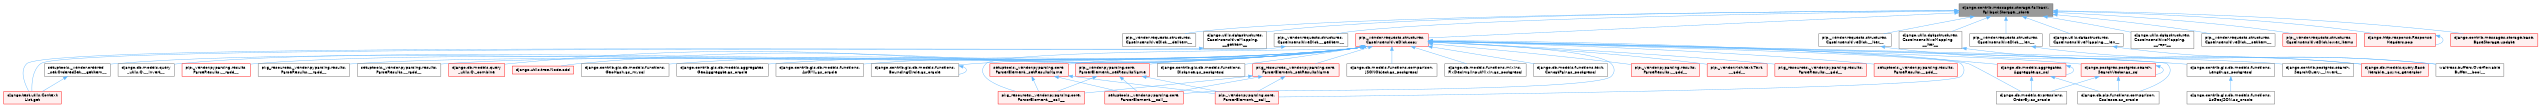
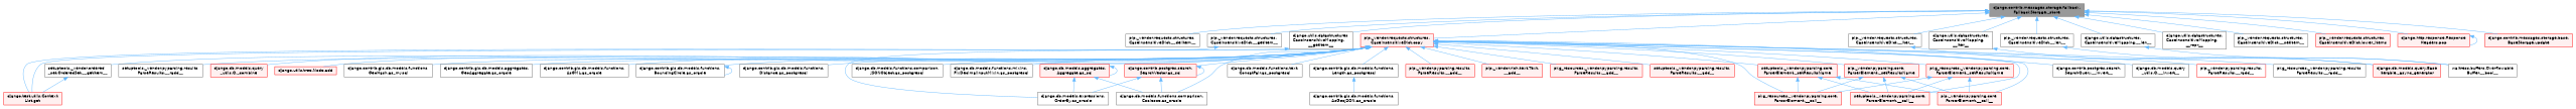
  digraph {
    rankdir=TB
    node [color=grey40 fillcolor=white fontname=Helvetica fontsize=10 shape=box style=filled]
    edge [color=steelblue1 dir=back fontname=Helvetica fontsize=10 labelfontname=Helvetica labelfontsize=10 style=solid]
    n1 [color=gray40 fillcolor=grey60 fontcolor=black height=0.2 label="django.contrib.messages.storage.fallback.\lFallbackStorage._store" width=0.4]
    n2 [height=0.2 label="pip._vendor.requests.structures.\lCaseInsensitiveDict.__delitem__" width=0.4]
    n3 [height=0.2 label="django.utils.datastructures.\lCaseInsensitiveMapping.\l__getitem__" width=0.4]
    n4 [height=0.2 label="pip._vendor.requests.structures.\lCaseInsensitiveDict.__getitem__" width=0.4]
    n5 [height=0.2 label="django.utils.datastructures.\lCaseInsensitiveMapping.\l__iter__" width=0.4]
    n6 [height=0.2 label="pip._vendor.requests.structures.\lCaseInsensitiveDict.__iter__" width=0.4]
    n7 [height=0.2 label="django.utils.datastructures.\lCaseInsensitiveMapping.__len__" width=0.4]
    n8 [height=0.2 label="pip._vendor.requests.structures.\lCaseInsensitiveDict.__len__" width=0.4]
    n9 [height=0.2 label="django.utils.datastructures.\lCaseInsensitiveMapping.\l__repr__" width=0.4]
    n10 [height=0.2 label="pip._vendor.requests.structures.\lCaseInsensitiveDict.__setitem__" width=0.4]
    n11 [color=red fillcolor="#FFF0F0" height=0.2 label="pip._vendor.requests.structures.\lCaseInsensitiveDict.copy" width=0.4]
    n12 [color=red fillcolor="#FFF0F0" height=0.2 label="pip._vendor.requests.structures.\lCaseInsensitiveDict.lower_items" width=0.4]
    n13 [color=red fillcolor="#FFF0F0" height=0.2 label="django.http.response.Response\lHeaders.pop" width=0.4]
    n14 [color=red fillcolor="#FFF0F0" height=0.2 label="django.contrib.messages.storage.base.\lBaseStorage.update" width=0.4]
    n15 [color=red fillcolor="#FFF0F0" height=0.2 label="django.test.utils.Context\lList.get" width=0.4]
    n16 [color=red fillcolor="#FFF0F0" height=0.2 label="django.db.models.query.Base\lIterable._async_generator" width=0.4]
    n17 [height=0.2 label="waitress.buffers.Overflowable\lBuffer.__bool__" width=0.4]
    n18 [color=red fillcolor="#FFF0F0" height=0.2 label="pip._vendor.pyparsing.results.\lParseResults.__add__" width=0.4]
    n19 [color=red fillcolor="#FFF0F0" height=0.2 label="pip._vendor.rich.text.Text.\l__add__" width=0.4]
    n20 [color=red fillcolor="#FFF0F0" height=0.2 label="pkg_resources._vendor.pyparsing.results.\lParseResults.__add__" width=0.4]
    n21 [color=red fillcolor="#FFF0F0" height=0.2 label="setuptools._vendor.pyparsing.results.\lParseResults.__add__" width=0.4]
    n22 [color=red fillcolor="#FFF0F0" height=0.2 label="pip._vendor.pyparsing.core.\lParserElement.__call__" width=0.4]
    n23 [color=red fillcolor="#FFF0F0" height=0.2 label="pkg_resources._vendor.pyparsing.core.\lParserElement.__call__" width=0.4]
    n24 [color=red fillcolor="#FFF0F0" height=0.2 label="setuptools._vendor.pyparsing.core.\lParserElement.__call__" width=0.4]
    n25 [height=0.2 label="setuptools._vendor.ordered\l_set.OrderedSet.__getitem__" width=0.4]
    n26 [height=0.2 label="django.contrib.postgres.search.\lSearchQuery.__invert__" width=0.4]
    n27 [height=0.2 label="django.db.models.query\l_utils.Q.__invert__" width=0.4]
    n28 [color=red height=0.2 label="pip._vendor.pyparsing.results.\lParseResults.__radd__" width=0.4]
    n29 [height=0.2 label="pkg_resources._vendor.pyparsing.results.\lParseResults.__radd__" width=0.4]
    n30 [height=0.2 label="setuptools._vendor.pyparsing.results.\lParseResults.__radd__" width=0.4]
    n31 [color=red fillcolor="#FFF0F0" height=0.2 label="django.db.models.query\l_utils.Q._combine" width=0.4]
    n32 [color=red fillcolor="#FFF0F0" height=0.2 label="pip._vendor.pyparsing.core.\lParserElement._setResultsName" width=0.4]
    n33 [color=red fillcolor="#FFF0F0" height=0.2 label="pkg_resources._vendor.pyparsing.core.\lParserElement._setResultsName" width=0.4]
    n34 [color=red fillcolor="#FFF0F0" height=0.2 label="setuptools._vendor.pyparsing.core.\lParserElement._setResultsName" width=0.4]
    n35 [color=red fillcolor="#FFF0F0" height=0.2 label="django.utils.tree.Node.add" width=0.4]
    n36 [height=0.2 label="django.contrib.gis.db.models.functions.\lGeoHash.as_mysql" width=0.4]
    n37 [height=0.2 label="django.contrib.gis.db.models.aggregates.\lGeoAggregate.as_oracle" width=0.4]
    n38 [height=0.2 label="django.contrib.gis.db.models.functions.\lAsGML.as_oracle" width=0.4]
    n39 [height=0.2 label="django.contrib.gis.db.models.functions.\lBoundingCircle.as_oracle" width=0.4]
    n40 [height=0.2 label="django.db.models.expressions.\lOrderBy.as_oracle" width=0.4]
-   n41 [height=0.2 label="django.db.pip.functions.comparison.\lCoalesce.as_oracle" width=0.4]
+   n41 [height=0.2 label="django.db.models.functions.comparison.\lCoalesce.as_oracle" width=0.4]
    n42 [height=0.2 label="django.contrib.gis.db.models.functions.\lDistance.as_postgresql" width=0.4]
    n43 [height=0.2 label="django.contrib.gis.db.models.functions.\lLength.as_postgresql" width=0.4]
    n44 [height=0.2 label="django.db.models.functions.comparison.\lJSONObject.as_postgresql" width=0.4]
    n45 [height=0.2 label="django.db.models.functions.mixins.\lFixDecimalInputMixin.as_postgresql" width=0.4]
    n46 [height=0.2 label="django.db.models.functions.text.\lConcatPair.as_postgresql" width=0.4]
-   n47 [color=red fillcolor="#FFF0F0" height=0.2 label="django.postgres.postgres.search.\lSearchVector.as_sql" width=0.4]
+   n47 [color=red fillcolor="#FFF0F0" height=0.2 label="django.contrib.postgres.search.\lSearchVector.as_sql" width=0.4]
    n48 [color=red fillcolor="#FFF0F0" height=0.2 label="django.db.models.aggregates.\lAggregate.as_sql" width=0.4]
    n49 [height=0.2 label="django.contrib.gis.db.models.functions.\lAsGeoJSON.as_oracle" width=0.4]
    n1 -> n2
    n1 -> n3
    n1 -> n4
    n1 -> n5
    n1 -> n6
    n1 -> n7
    n1 -> n8
    n1 -> n9
    n1 -> n10
    n1 -> n11
    n1 -> n12
    n1 -> n13
    n1 -> n14
    n3 -> n15
    n4 -> n15
    n5 -> n16
    n6 -> n16
    n7 -> n17
    n8 -> n17
    n11 -> n18
    n11 -> n19
    n11 -> n20
    n11 -> n21
    n11 -> n22
    n11 -> n23
    n11 -> n24
    n11 -> n25
    n11 -> n26
    n11 -> n27
    n11 -> n28
    n11 -> n29
    n11 -> n30
    n11 -> n31
    n11 -> n32
    n11 -> n33
    n11 -> n34
    n11 -> n35
    n11 -> n36
    n11 -> n37
    n11 -> n38
    n11 -> n39
    n11 -> n40
    n11 -> n41
    n11 -> n42
    n11 -> n43
    n11 -> n44
    n11 -> n45
    n11 -> n46
    n11 -> n47
-   n11 -> n48
    n13 -> n13
    n25 -> n15
    n32 -> n22
    n32 -> n23
    n32 -> n24
    n33 -> n22
    n33 -> n23
    n33 -> n24
    n34 -> n22
    n34 -> n23
    n34 -> n24
    n39 -> n39
    n43 -> n49
    n47 -> n40
    n47 -> n41
    n47 -> n47
    n48 -> n40
    n48 -> n41
    n48 -> n48
  }
